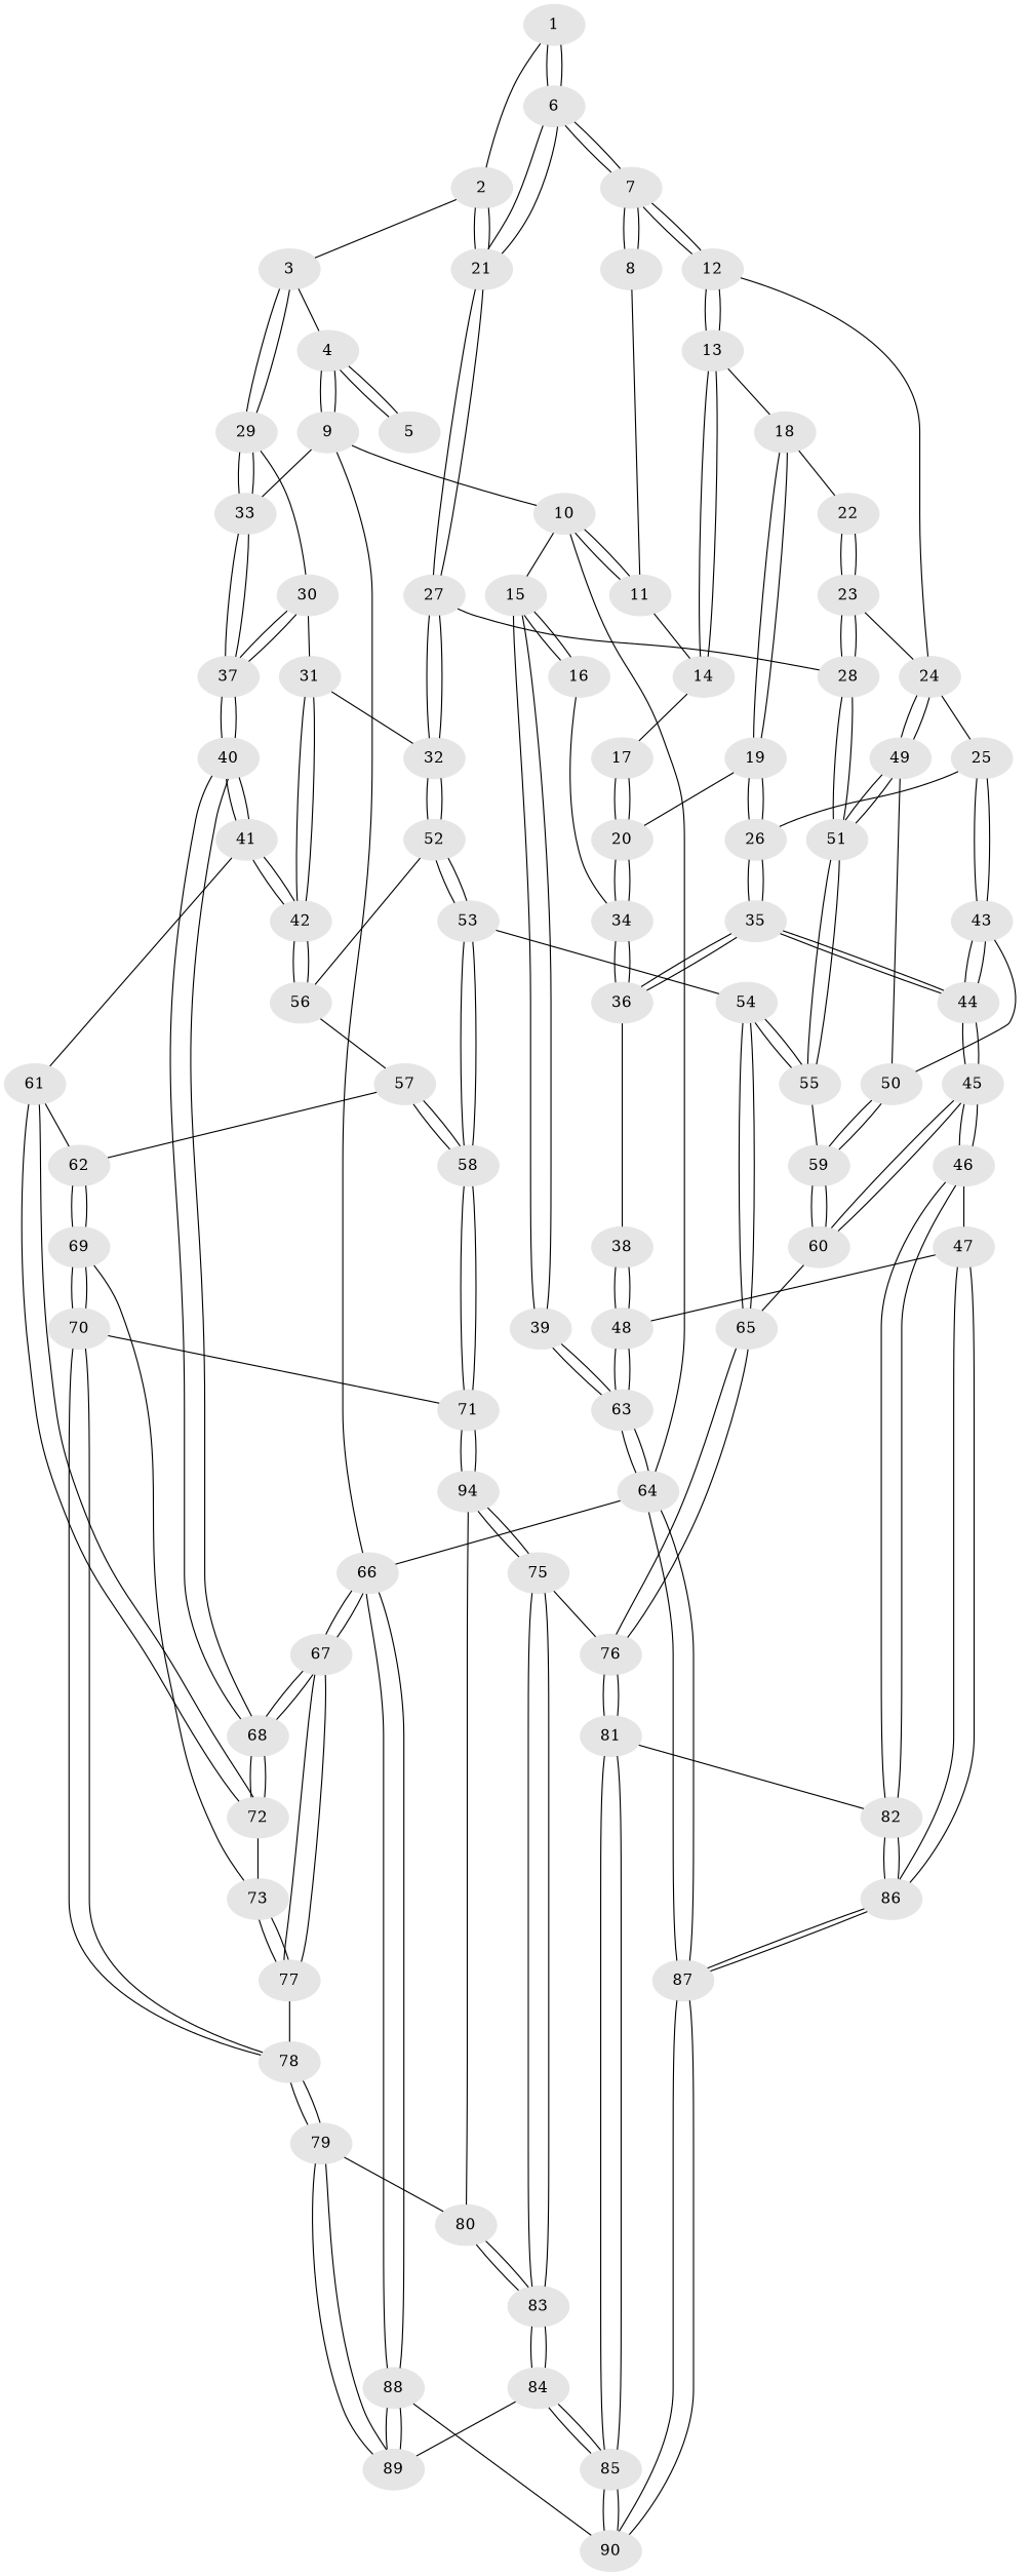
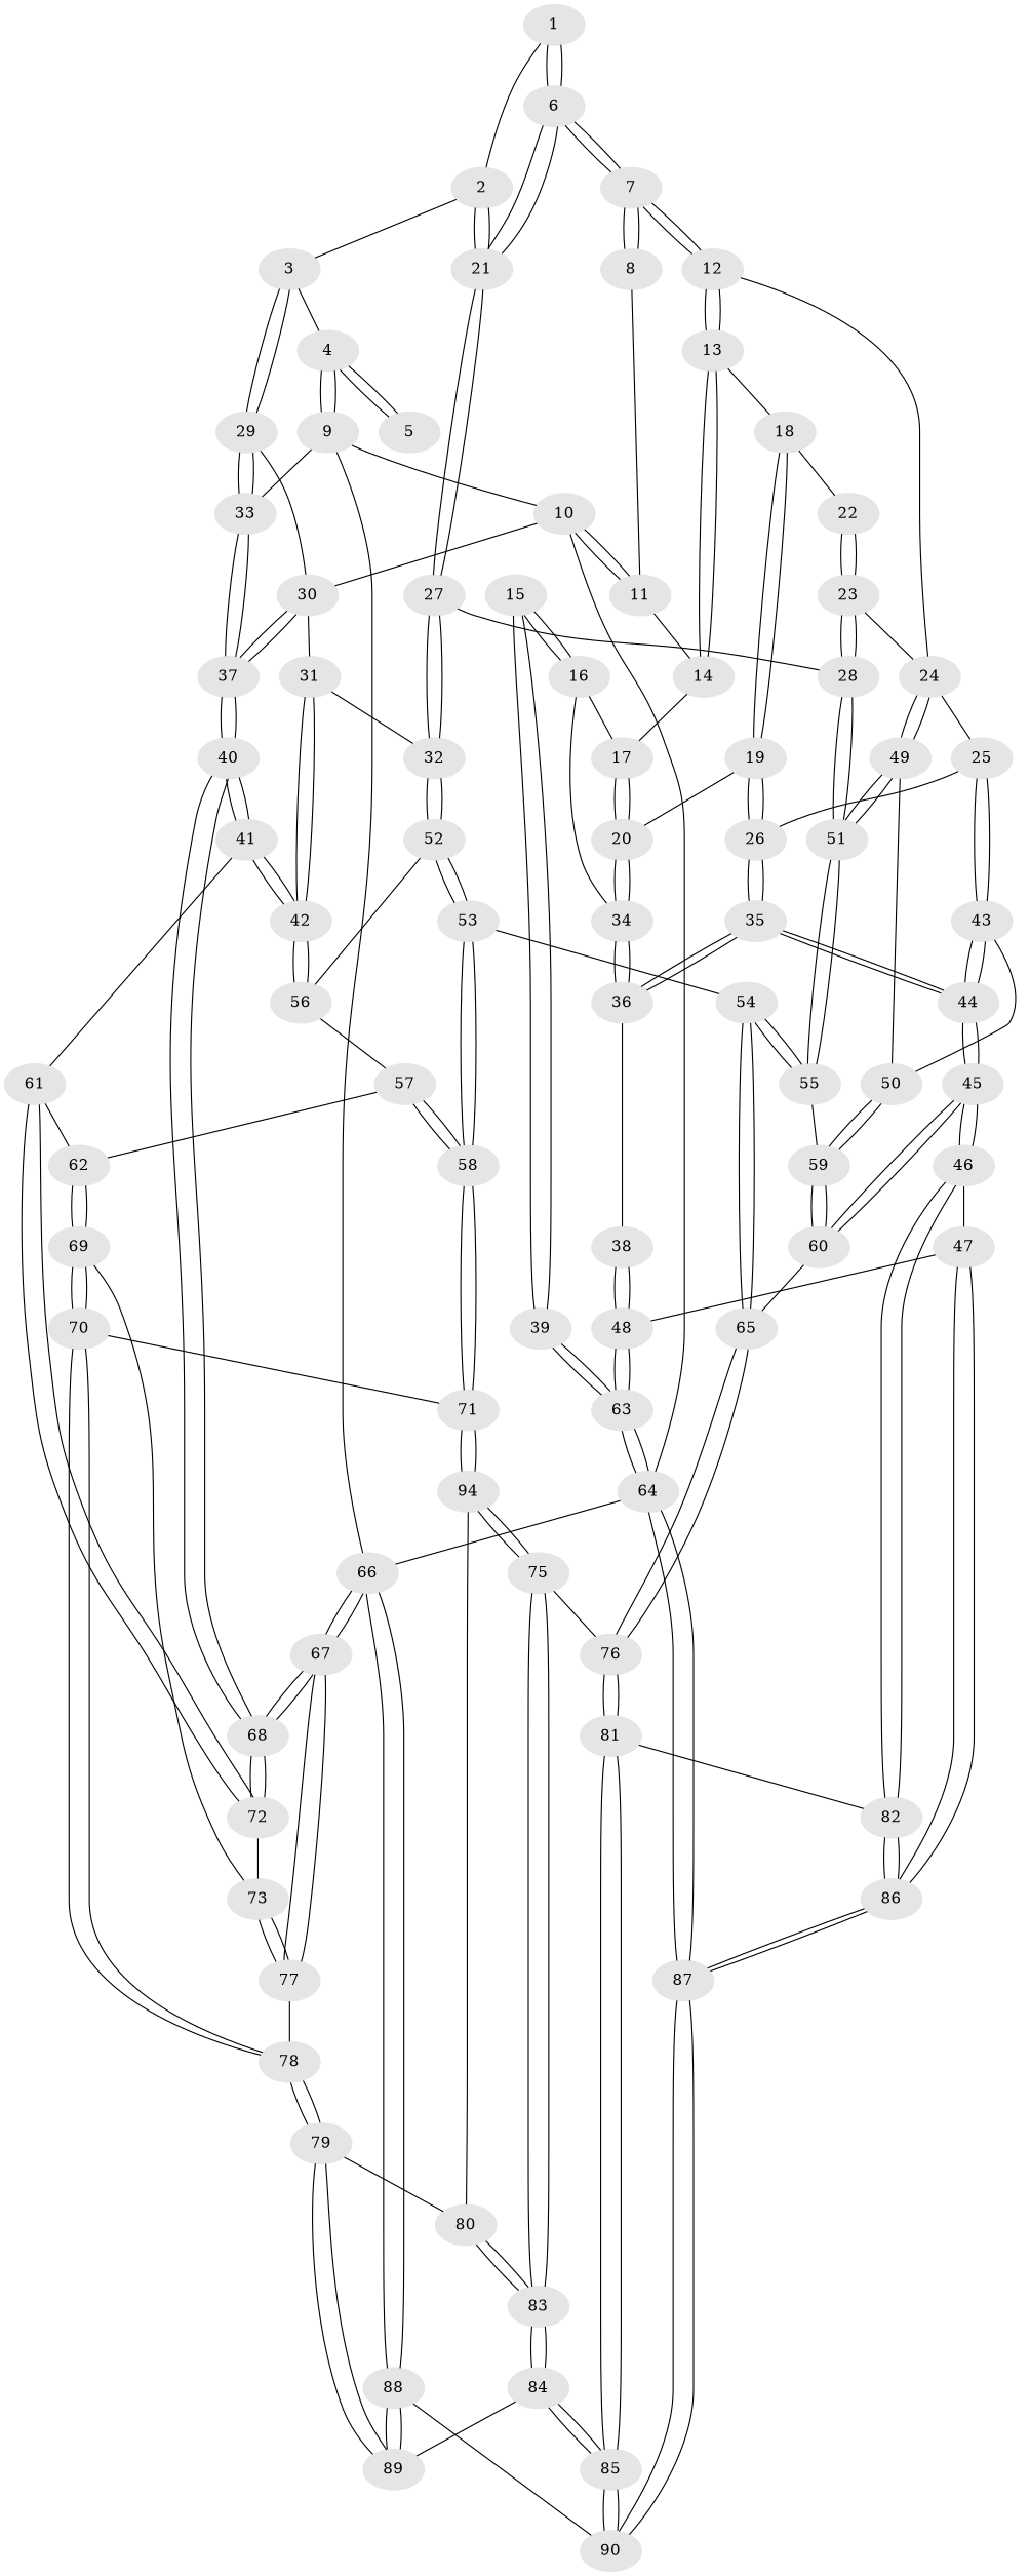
  graph {
    node [color=gray90 style=filled]
    1
    2
    6
    3
    21
    7
    4
    29
    27
    5
    9
    33
    30
    10
    66
    8
    11
    12
    13
    24
    14
    15
    64
    37
    67
    88
    16
    39
    87
    17
    18
    22
    23
    19
    20
    34
    63
    36
    26
    35
    28
    32
    25
    49
    51
    43
    50
    44
    52
    55
    31
    42
    40
    56
    53
    38
    45
    48
    41
    68
    61
    72
    62
    57
    59
    46
    60
    47
    82
    65
    86
    54
    58
    71
    76
    69
    n77 [label=94]
    73
    70
    90
    81
    77
    89
    78
    79
    75
    80
    83
    84
    85
    1 -- 2
    1 -- 6
    1 -- 6
    2 -- 3
    2 -- 21
    2 -- 21
    6 -- 21
    6 -- 21
    6 -- 7
    6 -- 7
    3 -- 4
    3 -- 29
    3 -- 29
    21 -- 27
    21 -- 27
    7 -- 8
    7 -- 8
    7 -- 12
    7 -- 12
    4 -- 5
    4 -- 5
    4 -- 9
    4 -- 9
    29 -- 33
    29 -- 33
    29 -- 30
    27 -- 28
    27 -- 32
    27 -- 32
    9 -- 33
    9 -- 10
    9 -- 66
    33 -- 37
    33 -- 37
    30 -- 37
    30 -- 37
    30 -- 31
    10 -- 11
    10 -- 11
-   10 -- 15
+   10 -- 30
    10 -- 64
    66 -- 67
    66 -- 67
    66 -- 88
    66 -- 88
    8 -- 11
    11 -- 14
    12 -- 13
    12 -- 13
    12 -- 24
    13 -- 14
    13 -- 14
    13 -- 18
    24 -- 25
    24 -- 49
    24 -- 49
    14 -- 17
    15 -- 16
    15 -- 16
    15 -- 39
    15 -- 39
    64 -- 66
    64 -- 87
    64 -- 87
    37 -- 40
    37 -- 40
    67 -- 68
    67 -- 68
    67 -- 77
    67 -- 77
    88 -- 90
    88 -- 89
    88 -- 89
+   16 -- 17
    16 -- 34
    39 -- 63
    39 -- 63
    87 -- 90
    87 -- 90
    17 -- 20
    17 -- 20
    18 -- 22
    18 -- 19
    18 -- 19
    22 -- 23
    22 -- 23
    23 -- 24
    23 -- 28
    23 -- 28
    19 -- 20
    19 -- 26
    19 -- 26
    20 -- 34
    20 -- 34
    34 -- 36
    34 -- 36
    63 -- 64
    63 -- 64
    36 -- 38
    26 -- 35
    26 -- 35
    35 -- 36
    35 -- 36
    35 -- 44
    35 -- 44
    28 -- 51
    28 -- 51
    32 -- 52
    32 -- 52
    25 -- 26
    25 -- 43
    25 -- 43
    49 -- 51
    49 -- 51
    49 -- 50
    51 -- 55
    51 -- 55
    43 -- 50
    43 -- 44
    43 -- 44
    50 -- 59
    50 -- 59
    44 -- 45
    44 -- 45
    52 -- 56
    52 -- 53
    52 -- 53
    55 -- 59
    31 -- 32
    31 -- 42
    31 -- 42
    42 -- 56
    42 -- 56
    40 -- 41
    40 -- 41
    40 -- 68
    40 -- 68
    56 -- 57
    53 -- 54
    53 -- 58
    53 -- 58
    38 -- 48
    38 -- 48
    45 -- 46
    45 -- 46
    45 -- 60
    45 -- 60
    48 -- 63
    48 -- 63
    41 -- 42
    41 -- 42
    41 -- 61
    68 -- 72
    68 -- 72
    61 -- 72
    61 -- 72
    61 -- 62
    72 -- 73
    62 -- 69
    62 -- 69
    57 -- 62
    57 -- 58
    57 -- 58
    59 -- 60
    59 -- 60
    46 -- 47
    46 -- 82
    46 -- 82
    60 -- 65
    47 -- 48
    47 -- 86
    47 -- 86
    82 -- 86
    82 -- 86
    65 -- 76
    65 -- 76
    86 -- 87
    86 -- 87
    54 -- 55
    54 -- 55
    54 -- 65
    54 -- 65
    58 -- 71
    58 -- 71
    71 -- n77
    71 -- n77
    76 -- 81
    76 -- 81
    69 -- 73
    69 -- 70
    69 -- 70
    n77 -- 75
    n77 -- 75
    n77 -- 80
    73 -- 77
    73 -- 77
    70 -- 71
    70 -- 78
    70 -- 78
    81 -- 82
    81 -- 85
    81 -- 85
    77 -- 78
    78 -- 79
    78 -- 79
    79 -- 89
    79 -- 89
    79 -- 80
    75 -- 76
    75 -- 83
    75 -- 83
    80 -- 83
    80 -- 83
    83 -- 84
    83 -- 84
    84 -- 89
    84 -- 85
    84 -- 85
    85 -- 90
    85 -- 90
  }
